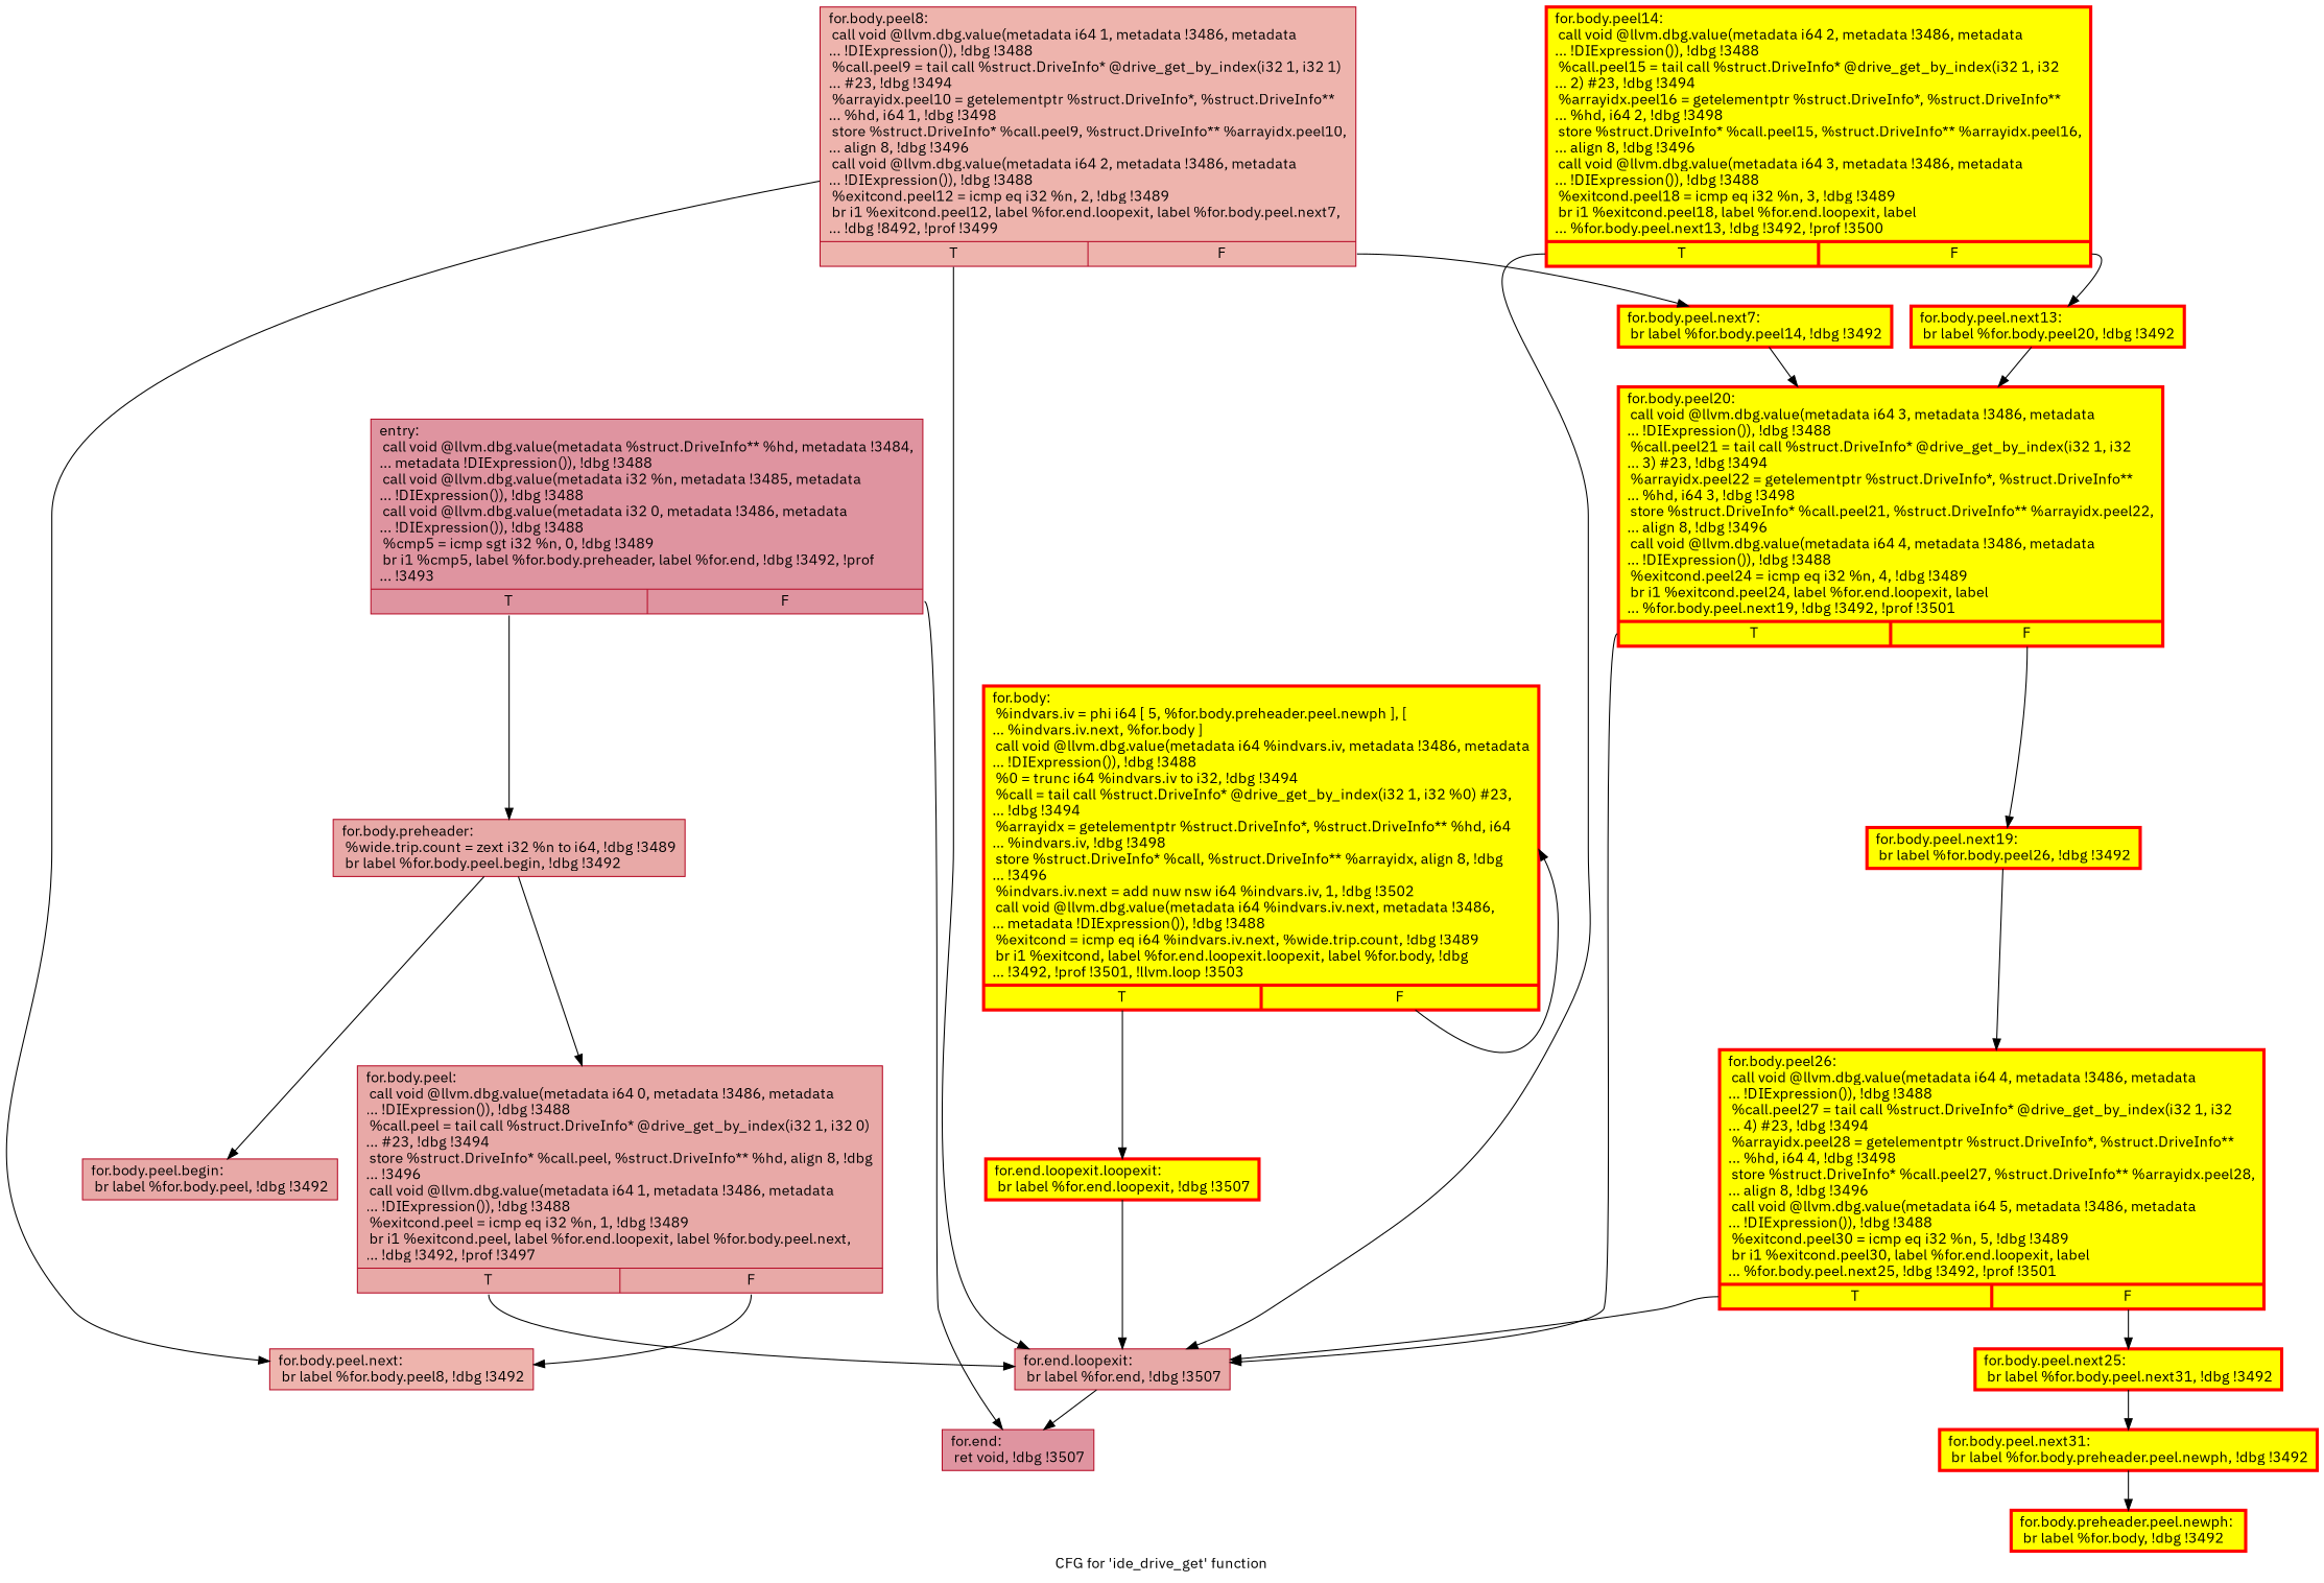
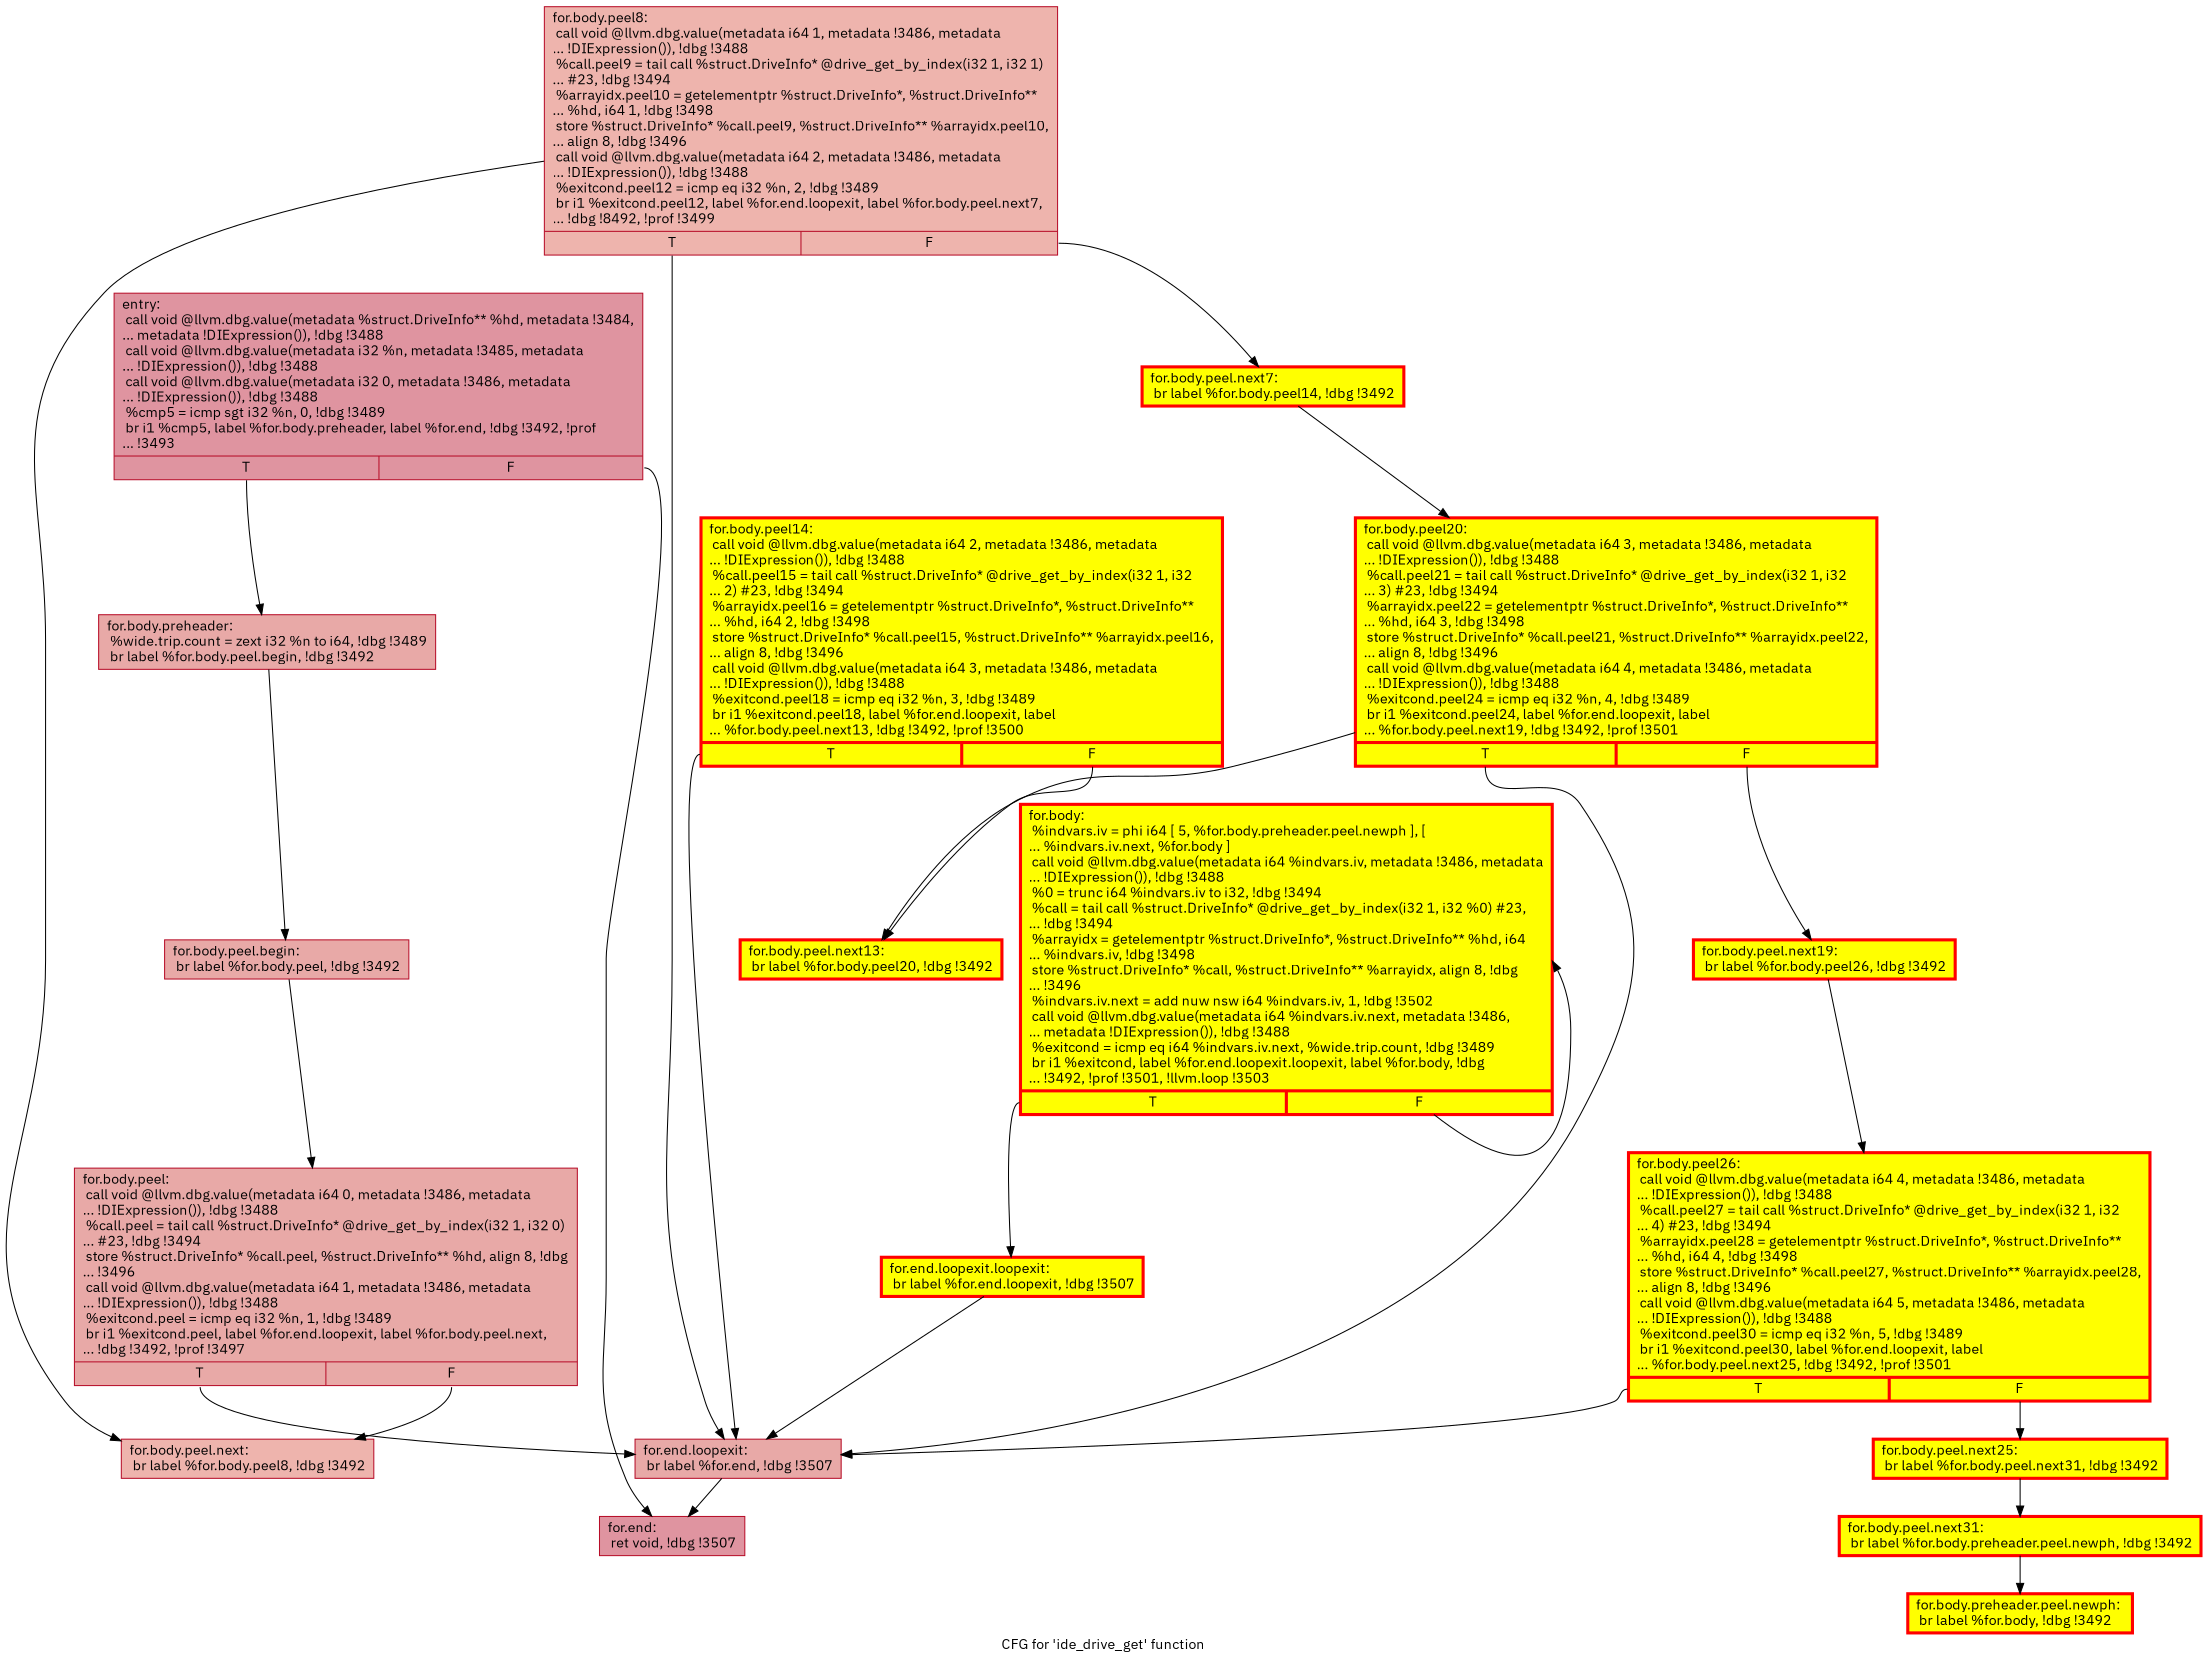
  digraph {
    fontname="IBM Plex Sans"
    label="CFG for 'ide_drive_get' function"
    node [color=red fillcolor=yellow fontname="IBM Plex Sans" shape=record style=filled penwidth=3.0]
    edge [fontname="IBM Plex Sans"]
    n1 [color="#b70d28ff" fillcolor="#b70d2870" label="{entry:\l  call void @llvm.dbg.value(metadata %struct.DriveInfo** %hd, metadata !3484,\l... metadata !DIExpression()), !dbg !3488\l  call void @llvm.dbg.value(metadata i32 %n, metadata !3485, metadata\l... !DIExpression()), !dbg !3488\l  call void @llvm.dbg.value(metadata i32 0, metadata !3486, metadata\l... !DIExpression()), !dbg !3488\l  %cmp5 = icmp sgt i32 %n, 0, !dbg !3489\l  br i1 %cmp5, label %for.body.preheader, label %for.end, !dbg !3492, !prof\l... !3493\l|{<s0>T|<s1>F}}" penwidth=""]
    n2 [color="#b70d28ff" fillcolor="#ca3b3770" label="{for.body.preheader:                               \l  %wide.trip.count = zext i32 %n to i64, !dbg !3489\l  br label %for.body.peel.begin, !dbg !3492\l}" penwidth=""]
    n3 [color="#b70d28ff" fillcolor="#b70d2870" label="{for.end:                                          \l  ret void, !dbg !3507\l}" penwidth=""]
    n4 [color="#b70d28ff" fillcolor="#ca3b3770" label="{for.body.peel.begin:                              \l  br label %for.body.peel, !dbg !3492\l}" penwidth=""]
    n5 [color="#b70d28ff" fillcolor="#ca3b3770" label="{for.body.peel:                                    \l  call void @llvm.dbg.value(metadata i64 0, metadata !3486, metadata\l... !DIExpression()), !dbg !3488\l  %call.peel = tail call %struct.DriveInfo* @drive_get_by_index(i32 1, i32 0)\l... #23, !dbg !3494\l  store %struct.DriveInfo* %call.peel, %struct.DriveInfo** %hd, align 8, !dbg\l... !3496\l  call void @llvm.dbg.value(metadata i64 1, metadata !3486, metadata\l... !DIExpression()), !dbg !3488\l  %exitcond.peel = icmp eq i32 %n, 1, !dbg !3489\l  br i1 %exitcond.peel, label %for.end.loopexit, label %for.body.peel.next,\l... !dbg !3492, !prof !3497\l|{<s0>T|<s1>F}}" penwidth=""]
    n6 [color="#b70d28ff" fillcolor="#ca3b3770" label="{for.end.loopexit:                                 \l  br label %for.end, !dbg !3507\l}" penwidth=""]
    n7 [color="#b70d28ff" fillcolor="#d8564670" label="{for.body.peel.next:                               \l  br label %for.body.peel8, !dbg !3492\l}" penwidth=""]
    n8 [color="#b70d28ff" fillcolor="#d8564670" label="{for.body.peel8:                                   \l  call void @llvm.dbg.value(metadata i64 1, metadata !3486, metadata\l... !DIExpression()), !dbg !3488\l  %call.peel9 = tail call %struct.DriveInfo* @drive_get_by_index(i32 1, i32 1)\l... #23, !dbg !3494\l  %arrayidx.peel10 = getelementptr %struct.DriveInfo*, %struct.DriveInfo**\l... %hd, i64 1, !dbg !3498\l  store %struct.DriveInfo* %call.peel9, %struct.DriveInfo** %arrayidx.peel10,\l... align 8, !dbg !3496\l  call void @llvm.dbg.value(metadata i64 2, metadata !3486, metadata\l... !DIExpression()), !dbg !3488\l  %exitcond.peel12 = icmp eq i32 %n, 2, !dbg !3489\l  br i1 %exitcond.peel12, label %for.end.loopexit, label %for.body.peel.next7,\l... !dbg !8492, !prof !3499\l|{<s0>T|<s1>F}}" penwidth=""]
    n9 [label="{for.body.peel.next7:                              \l  br label %for.body.peel14, !dbg !3492\l}"]
    n10 [label="{for.body.peel20:                                  \l  call void @llvm.dbg.value(metadata i64 3, metadata !3486, metadata\l... !DIExpression()), !dbg !3488\l  %call.peel21 = tail call %struct.DriveInfo* @drive_get_by_index(i32 1, i32\l... 3) #23, !dbg !3494\l  %arrayidx.peel22 = getelementptr %struct.DriveInfo*, %struct.DriveInfo**\l... %hd, i64 3, !dbg !3498\l  store %struct.DriveInfo* %call.peel21, %struct.DriveInfo** %arrayidx.peel22,\l... align 8, !dbg !3496\l  call void @llvm.dbg.value(metadata i64 4, metadata !3486, metadata\l... !DIExpression()), !dbg !3488\l  %exitcond.peel24 = icmp eq i32 %n, 4, !dbg !3489\l  br i1 %exitcond.peel24, label %for.end.loopexit, label\l... %for.body.peel.next19, !dbg !3492, !prof !3501\l|{<s0>T|<s1>F}}"]
    n11 [label="{for.body.peel14:                                  \l  call void @llvm.dbg.value(metadata i64 2, metadata !3486, metadata\l... !DIExpression()), !dbg !3488\l  %call.peel15 = tail call %struct.DriveInfo* @drive_get_by_index(i32 1, i32\l... 2) #23, !dbg !3494\l  %arrayidx.peel16 = getelementptr %struct.DriveInfo*, %struct.DriveInfo**\l... %hd, i64 2, !dbg !3498\l  store %struct.DriveInfo* %call.peel15, %struct.DriveInfo** %arrayidx.peel16,\l... align 8, !dbg !3496\l  call void @llvm.dbg.value(metadata i64 3, metadata !3486, metadata\l... !DIExpression()), !dbg !3488\l  %exitcond.peel18 = icmp eq i32 %n, 3, !dbg !3489\l  br i1 %exitcond.peel18, label %for.end.loopexit, label\l... %for.body.peel.next13, !dbg !3492, !prof !3500\l|{<s0>T|<s1>F}}"]
    n12 [label="{for.body.peel.next13:                             \l  br label %for.body.peel20, !dbg !3492\l}"]
    n13 [label="{for.body.peel.next19:                             \l  br label %for.body.peel26, !dbg !3492\l}"]
    n14 [label="{for.body.peel26:                                  \l  call void @llvm.dbg.value(metadata i64 4, metadata !3486, metadata\l... !DIExpression()), !dbg !3488\l  %call.peel27 = tail call %struct.DriveInfo* @drive_get_by_index(i32 1, i32\l... 4) #23, !dbg !3494\l  %arrayidx.peel28 = getelementptr %struct.DriveInfo*, %struct.DriveInfo**\l... %hd, i64 4, !dbg !3498\l  store %struct.DriveInfo* %call.peel27, %struct.DriveInfo** %arrayidx.peel28,\l... align 8, !dbg !3496\l  call void @llvm.dbg.value(metadata i64 5, metadata !3486, metadata\l... !DIExpression()), !dbg !3488\l  %exitcond.peel30 = icmp eq i32 %n, 5, !dbg !3489\l  br i1 %exitcond.peel30, label %for.end.loopexit, label\l... %for.body.peel.next25, !dbg !3492, !prof !3501\l|{<s0>T|<s1>F}}"]
    n15 [label="{for.body.peel.next25:                             \l  br label %for.body.peel.next31, !dbg !3492\l}"]
    n16 [label="{for.body.peel.next31:                             \l  br label %for.body.preheader.peel.newph, !dbg !3492\l}"]
    n17 [label="{for.body.preheader.peel.newph:                    \l  br label %for.body, !dbg !3492\l}"]
    n18 [label="{for.body:                                         \l  %indvars.iv = phi i64 [ 5, %for.body.preheader.peel.newph ], [\l... %indvars.iv.next, %for.body ]\l  call void @llvm.dbg.value(metadata i64 %indvars.iv, metadata !3486, metadata\l... !DIExpression()), !dbg !3488\l  %0 = trunc i64 %indvars.iv to i32, !dbg !3494\l  %call = tail call %struct.DriveInfo* @drive_get_by_index(i32 1, i32 %0) #23,\l... !dbg !3494\l  %arrayidx = getelementptr %struct.DriveInfo*, %struct.DriveInfo** %hd, i64\l... %indvars.iv, !dbg !3498\l  store %struct.DriveInfo* %call, %struct.DriveInfo** %arrayidx, align 8, !dbg\l... !3496\l  %indvars.iv.next = add nuw nsw i64 %indvars.iv, 1, !dbg !3502\l  call void @llvm.dbg.value(metadata i64 %indvars.iv.next, metadata !3486,\l... metadata !DIExpression()), !dbg !3488\l  %exitcond = icmp eq i64 %indvars.iv.next, %wide.trip.count, !dbg !3489\l  br i1 %exitcond, label %for.end.loopexit.loopexit, label %for.body, !dbg\l... !3492, !prof !3501, !llvm.loop !3503\l|{<s0>T|<s1>F}}"]
    n19 [label="{for.end.loopexit.loopexit:                        \l  br label %for.end.loopexit, !dbg !3507\l}"]
    n1 -> n2 [tailport=s0]
    n1 -> n3 [tailport=s1]
    n2 -> n4
-   n2 -> n5
+   n4 -> n5
    n5 -> n6 [tailport=s0]
    n5 -> n7 [tailport=s1]
    n6 -> n3
    n8 -> n6 [tailport=s0]
    n8 -> n7
    n8 -> n9 [tailport=s1]
    n9 -> n10
    n10 -> n6 [tailport=s0]
    n10 -> n13 [tailport=s1]
    n11 -> n6 [tailport=s0]
    n11 -> n12 [tailport=s1]
-   n12 -> n10
+   n10 -> n12
    n13 -> n14
    n14 -> n6 [tailport=s0]
    n14 -> n15 [tailport=s1]
    n15 -> n16
    n16 -> n17
    n18 -> n18 [tailport=s1]
    n18 -> n19 [tailport=s0]
    n19 -> n6
  }
